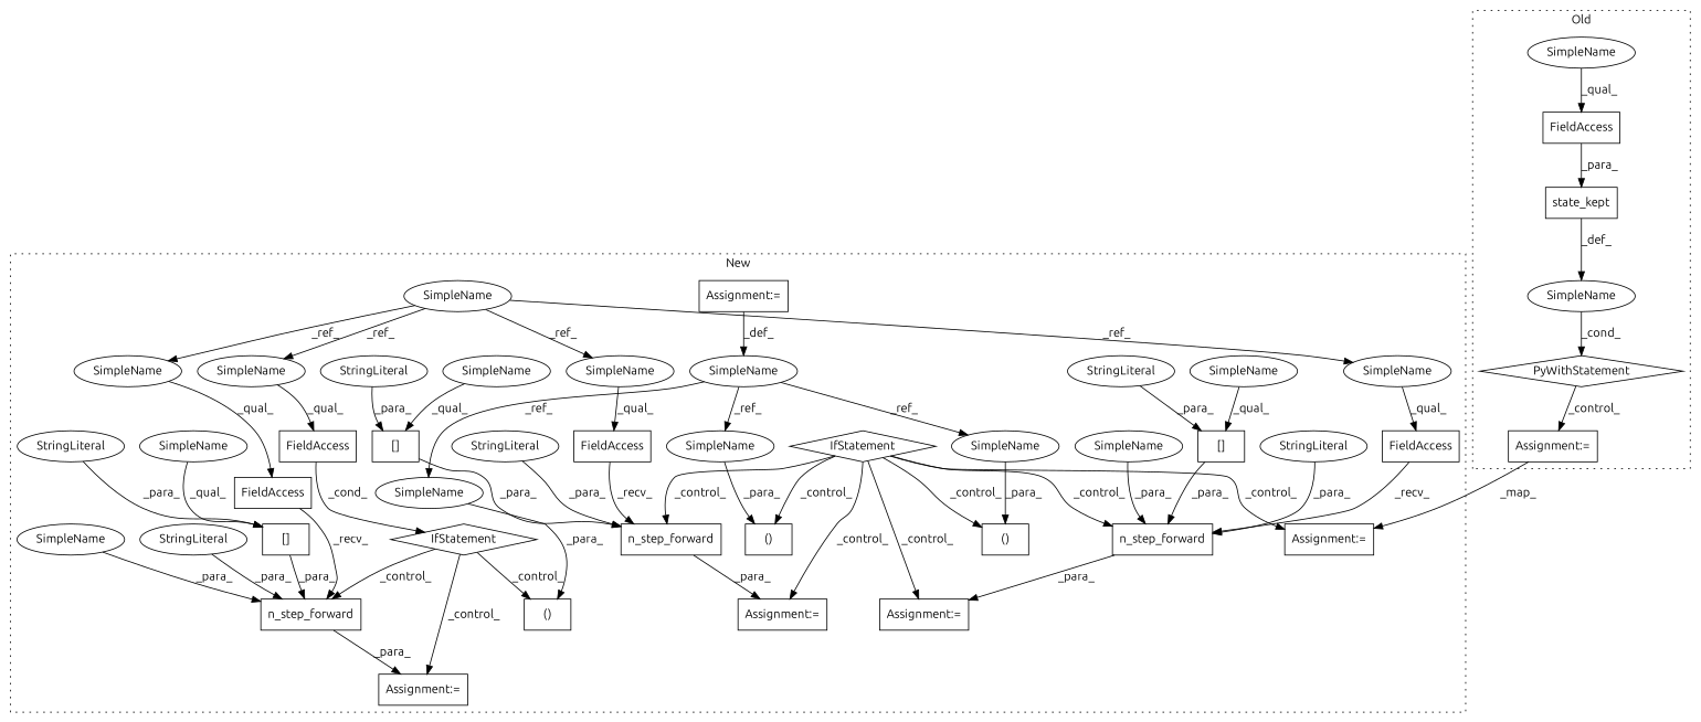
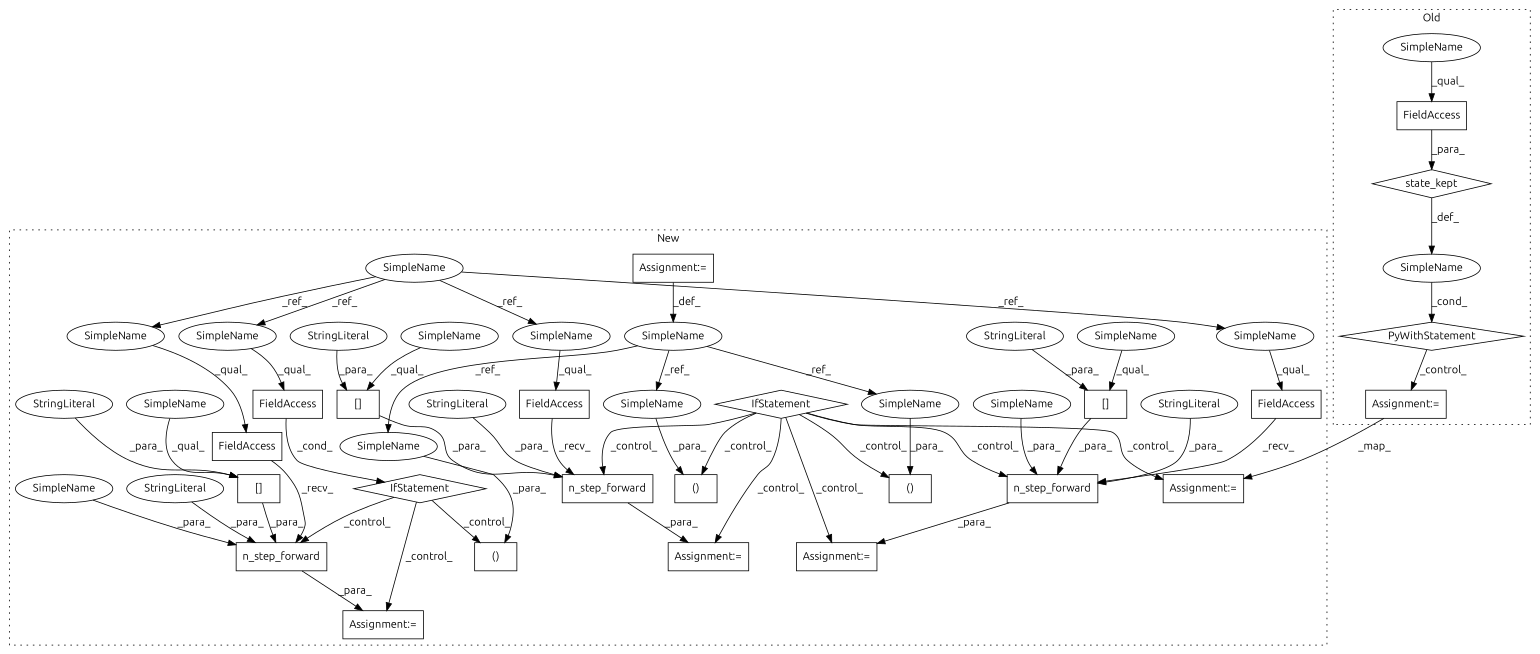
  digraph {
    fontname=Ubuntu
    node [a=42 l=1 s=1366 shape=ellipse fontname=Ubuntu]
    edge [fontname=Ubuntu]
-   n1 [a=32 l="11,1" label=state_kept s="1355,1388" shape=box]
+   n1 [a=32 l="11,1" label=state_kept s="1355,1388" shape=diamond]
    n2 [a=104 l="10,2" label=PyWithStatement s="1345,1389" shape=diamond]
    n3 [label=SimpleName l="" s=""]
    n4 [a=7 label="Assignment:=" s=1417 shape=box]
    n5 [a=22 l=22 label=FieldAccess shape=box]
    n6 [l=4 label=SimpleName]
    n7 [a=106 l=30 label="()" s=1614 shape=box]
    n8 [a=25 l="4,2" label=IfStatement s="1316,1334" shape=diamond]
    n9 [a=32 l="15,1" label=n_step_forward s="1391,1465" shape=box]
    n10 [a=2 l="10,1" label="[]" s="1423,1455" shape=box]
    n11 [a=45 l=8 label=StringLiteral s=1457]
    n12 [a=45 l=22 label=StringLiteral s=1433]
    n13 [a=22 l=10 label=FieldAccess s=1380 shape=box]
    n14 [a=2 l="10,1" label="[]" s="1557,1584" shape=box]
    n15 [a=45 l=17 label=StringLiteral s=1567]
    n16 [a=7 l=2 label="Assignment:=" s=1378 shape=box]
    n17 [a=106 l=25 label="()" s=1485 shape=box]
    n18 [a=7 label="Assignment:=" s=1881 shape=box]
    n19 [a=32 l="15,1" label=n_step_forward s="1530,1594" shape=box]
    n20 [a=45 l=8 label=StringLiteral s=1586]
    n21 [a=22 l=17 label=FieldAccess s=1512 shape=box]
    n22 [a=7 l=2 label="Assignment:=" s=1510 shape=box]
    n23 [a=2 l="10,1" label="[]" s="1033,1060" shape=box]
    n24 [a=32 l="15,1" label=n_step_forward s="1006,1070" shape=box]
    n25 [a=22 l=10 label=FieldAccess s=995 shape=box]
    n26 [a=22 l=14 label=FieldAccess s=944 shape=box]
    n27 [a=106 l=18 label="()" s=975 shape=box]
    n28 [l=4 label=SimpleName s=430]
    n29 [a=25 l="4,2" label=IfStatement s="940,958" shape=diamond]
    n30 [label=SimpleName s=856]
    n31 [a=7 l=2 label="Assignment:=" s=993 shape=box]
    n32 [a=7 label="Assignment:=" s=856 shape=box]
    n33 [a=45 l=17 label=StringLiteral s=1043]
    n34 [a=45 l=8 label=StringLiteral s=1062]
    n35 [l=4 label=SimpleName s=1512]
    n36 [l=4 label=SimpleName s=1380]
    n37 [l=4 label=SimpleName s=944]
    n38 [l=4 label=SimpleName s=995]
    n39 [l=11 label=SimpleName s=1021]
    n40 [l=11 label=SimpleName s=1545]
    n41 [label=SimpleName s=1643]
    n42 [label=SimpleName s=1509]
    n43 [label=SimpleName s=992]
    n44 [l=9 label=SimpleName s=1557]
    n45 [l=9 label=SimpleName s=1033]
    n46 [l=9 label=SimpleName s=1423]
    subgraph cluster_1 {
      label=Old
      style=dotted
      n1
      n2
      n3
      n4
      n5
      n6
    }
    subgraph cluster_2 {
      label=New
      style=dotted
      n7
      n8
      n9
      n10
      n11
      n12
      n13
      n14
      n15
      n16
      n17
      n18
      n19
      n20
      n21
      n22
      n23
      n24
      n25
      n26
      n27
      n28
      n29
      n30
      n31
      n32
      n33
      n34
      n35
      n36
      n37
      n38
      n39
      n40
      n41
      n42
      n43
      n44
      n45
      n46
    }
    n1 -> n3 [label=_def_]
    n2 -> n4 [label=_control_]
    n3 -> n2 [label=_cond_]
    n4 -> n18 [label=_map_]
    n5 -> n1 [label=_para_]
    n6 -> n5 [label=_qual_]
    n8 -> n7 [label=_control_]
    n8 -> n9 [label=_control_]
    n8 -> n16 [label=_control_]
    n8 -> n17 [label=_control_]
    n8 -> n18 [label=_control_]
    n8 -> n19 [label=_control_]
    n8 -> n22 [label=_control_]
    n9 -> n16 [label=_para_]
    n10 -> n9 [label=_para_]
    n11 -> n9 [label=_para_]
    n12 -> n10 [label=_para_]
    n13 -> n9 [label=_recv_]
    n14 -> n19 [label=_para_]
    n15 -> n14 [label=_para_]
    n19 -> n22 [label=_para_]
    n20 -> n19 [label=_para_]
    n21 -> n19 [label=_recv_]
    n23 -> n24 [label=_para_]
    n24 -> n31 [label=_para_]
    n25 -> n24 [label=_recv_]
    n26 -> n29 [label=_cond_]
    n28 -> n35 [label=_ref_]
    n28 -> n36 [label=_ref_]
    n28 -> n37 [label=_ref_]
    n28 -> n38 [label=_ref_]
    n29 -> n24 [label=_control_]
    n29 -> n27 [label=_control_]
    n29 -> n31 [label=_control_]
    n30 -> n41 [label=_ref_]
    n30 -> n42 [label=_ref_]
    n30 -> n43 [label=_ref_]
    n32 -> n30 [label=_def_]
    n33 -> n23 [label=_para_]
    n34 -> n24 [label=_para_]
    n35 -> n21 [label=_qual_]
    n36 -> n13 [label=_qual_]
    n37 -> n26 [label=_qual_]
    n38 -> n25 [label=_qual_]
    n39 -> n24 [label=_para_]
    n40 -> n19 [label=_para_]
    n41 -> n7 [label=_para_]
    n42 -> n17 [label=_para_]
    n43 -> n27 [label=_para_]
    n44 -> n14 [label=_qual_]
    n45 -> n23 [label=_qual_]
    n46 -> n10 [label=_qual_]
  }
